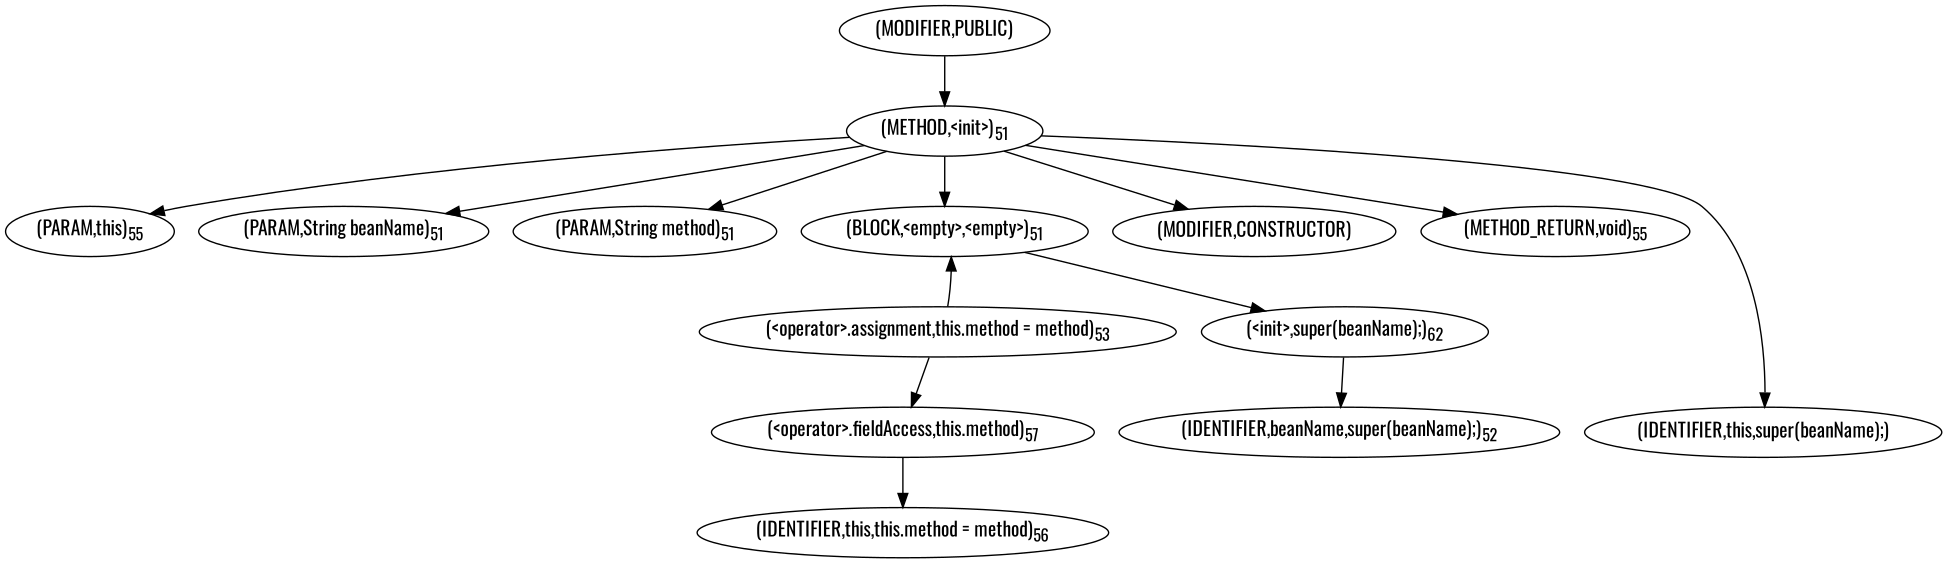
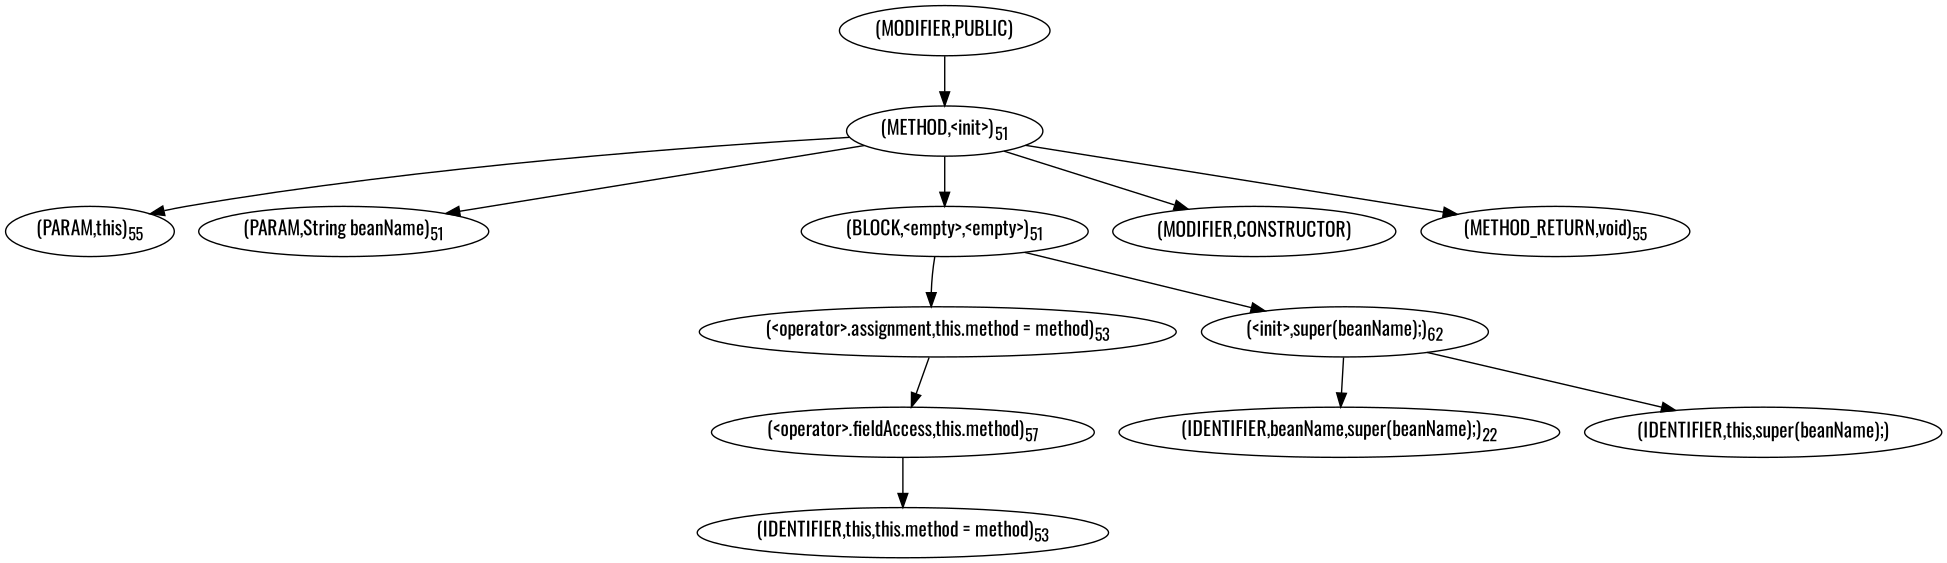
  digraph {
    fontname=Oswald
    node [fontname=Oswald]
    edge [fontname=Oswald]
    n1 [label=<(METHOD,&lt;init&gt;)<SUB>51</SUB>>]
    n2 [label=<(PARAM,this)<SUB>55</SUB>>]
    n3 [label=<(PARAM,String beanName)<SUB>51</SUB>>]
-   n4 [label=<(PARAM,String method)<SUB>51</SUB>>]
    n5 [label=<(BLOCK,&lt;empty&gt;,&lt;empty&gt;)<SUB>51</SUB>>]
    n6 [label=<(MODIFIER,CONSTRUCTOR)>]
    n7 [label=<(METHOD_RETURN,void)<SUB>55</SUB>>]
    n8 [label=<(&lt;init&gt;,super(beanName);)<SUB>62</SUB>>]
    n9 [label=<(&lt;operator&gt;.assignment,this.method = method)<SUB>53</SUB>>]
    n10 [label=<(MODIFIER,PUBLIC)>]
    n11 [label=<(IDENTIFIER,this,super(beanName);)>]
-   n12 [label=<(IDENTIFIER,beanName,super(beanName);)<SUB>52</SUB>>]
+   n12 [label=<(IDENTIFIER,beanName,super(beanName);)<SUB>22</SUB>>]
    n13 [label=<(&lt;operator&gt;.fieldAccess,this.method)<SUB>57</SUB>>]
-   n14 [label=<(IDENTIFIER,this,this.method = method)<SUB>56</SUB>>]
+   n14 [label=<(IDENTIFIER,this,this.method = method)<SUB>53</SUB>>]
    n1 -> n2
    n1 -> n3
-   n1 -> n4
    n1 -> n5
    n1 -> n6
    n1 -> n7
    n5 -> n8
-   n9 -> n5
-   n1 -> n11
+   n5 -> n9
+   n8 -> n11
    n8 -> n12
    n9 -> n13
    n10 -> n1
    n13 -> n14
  }
